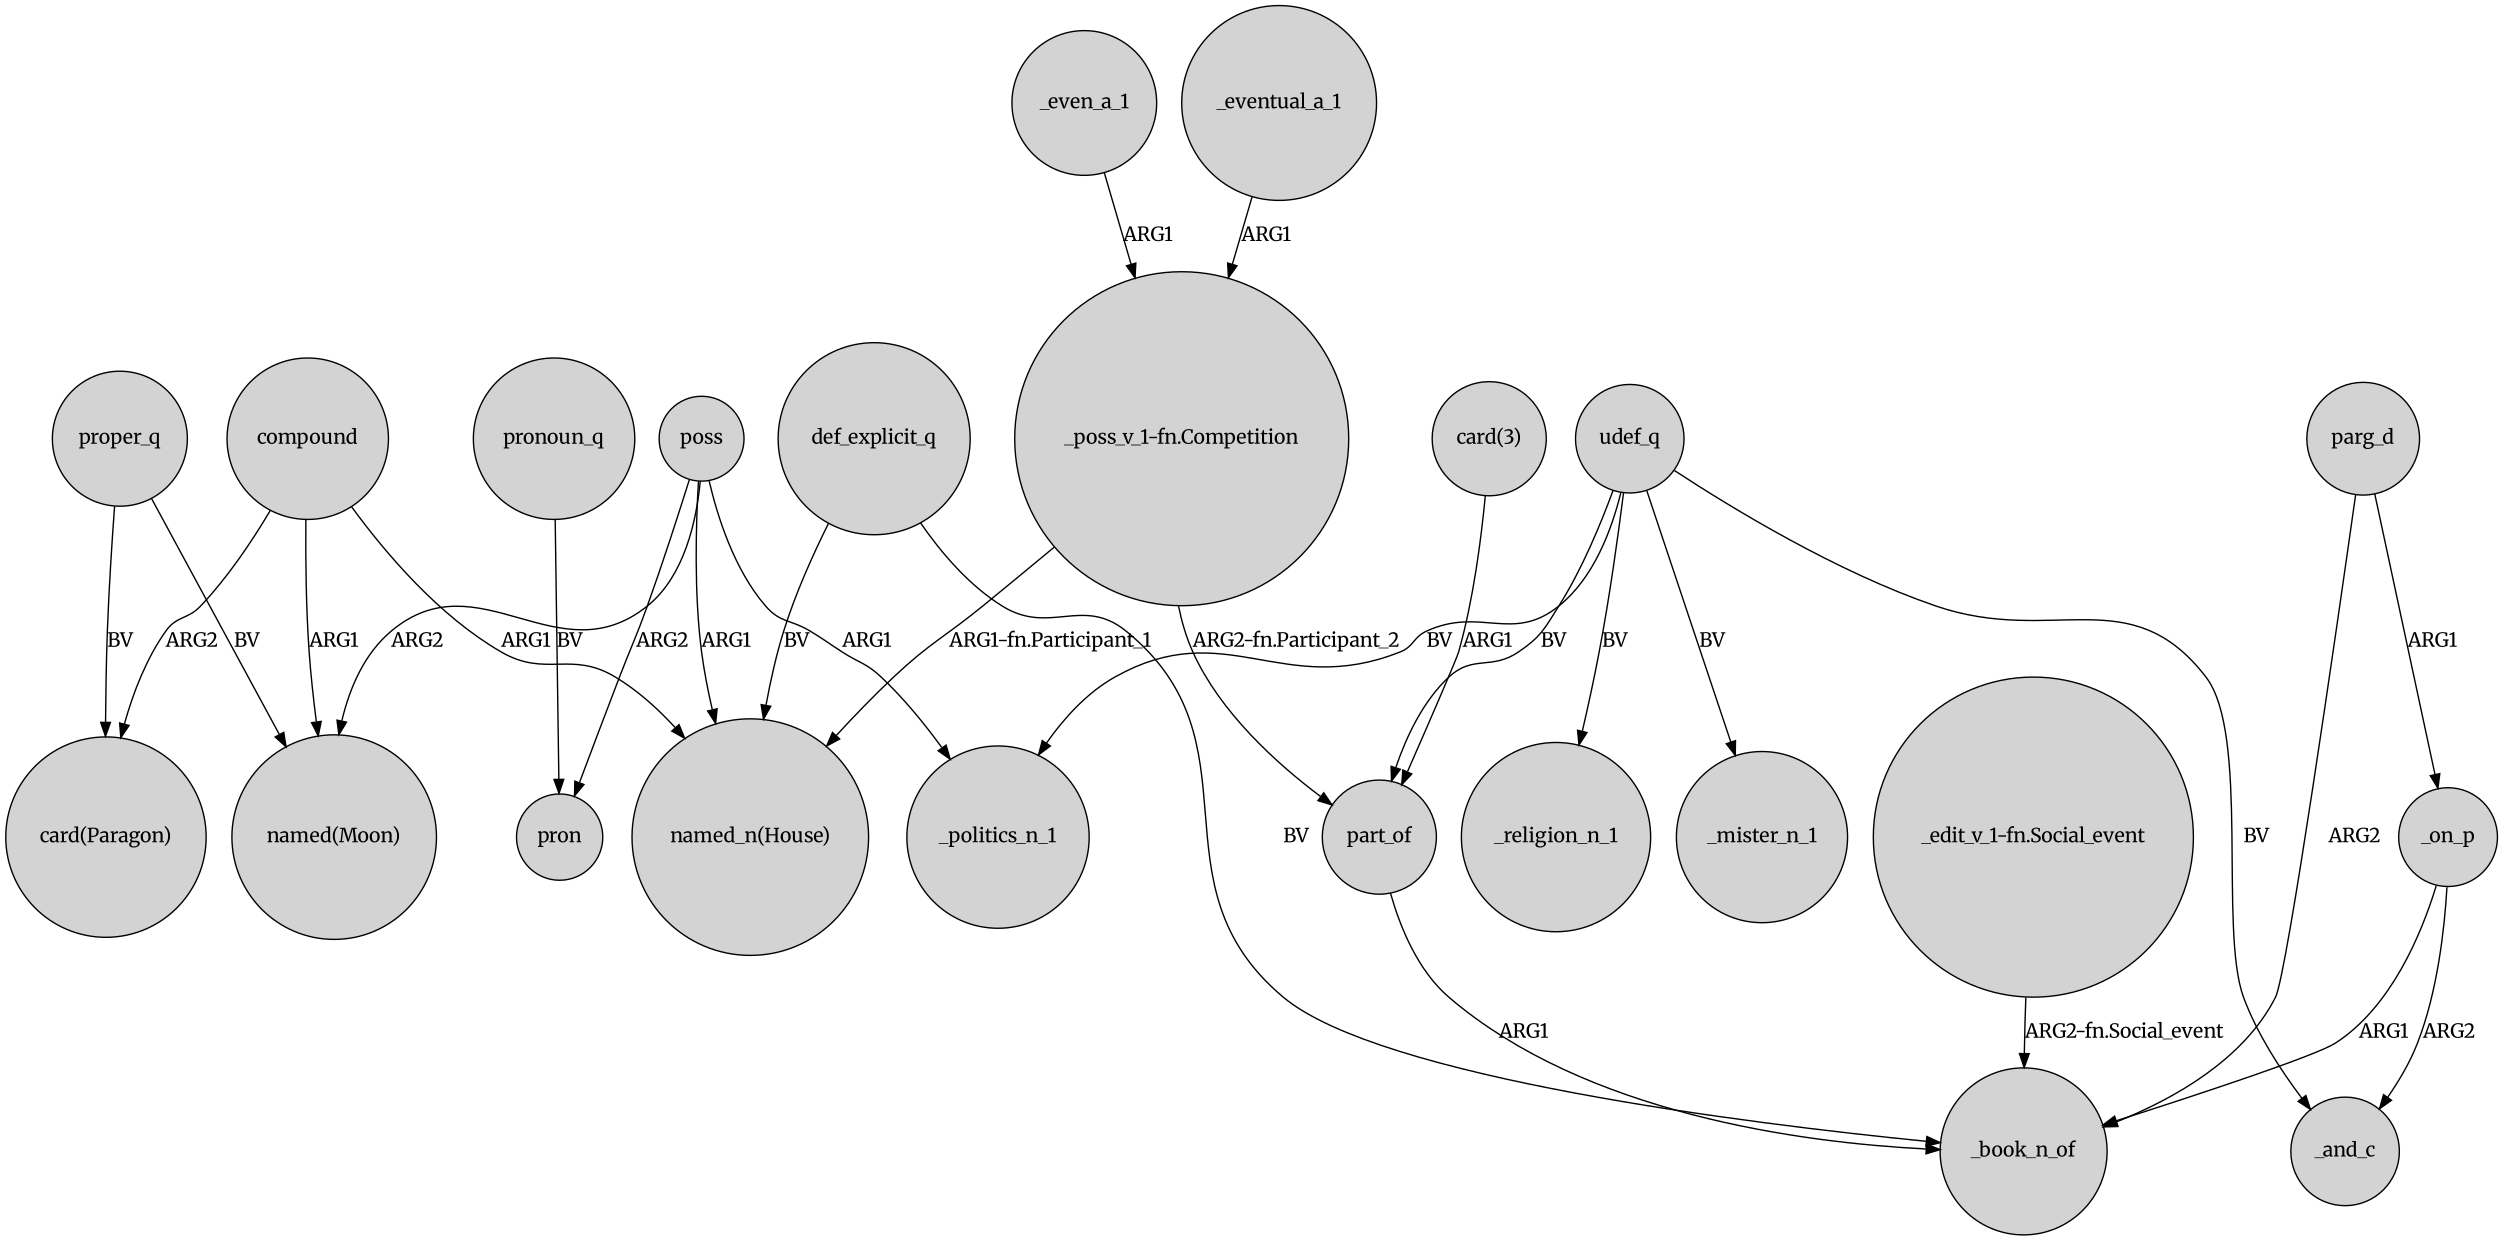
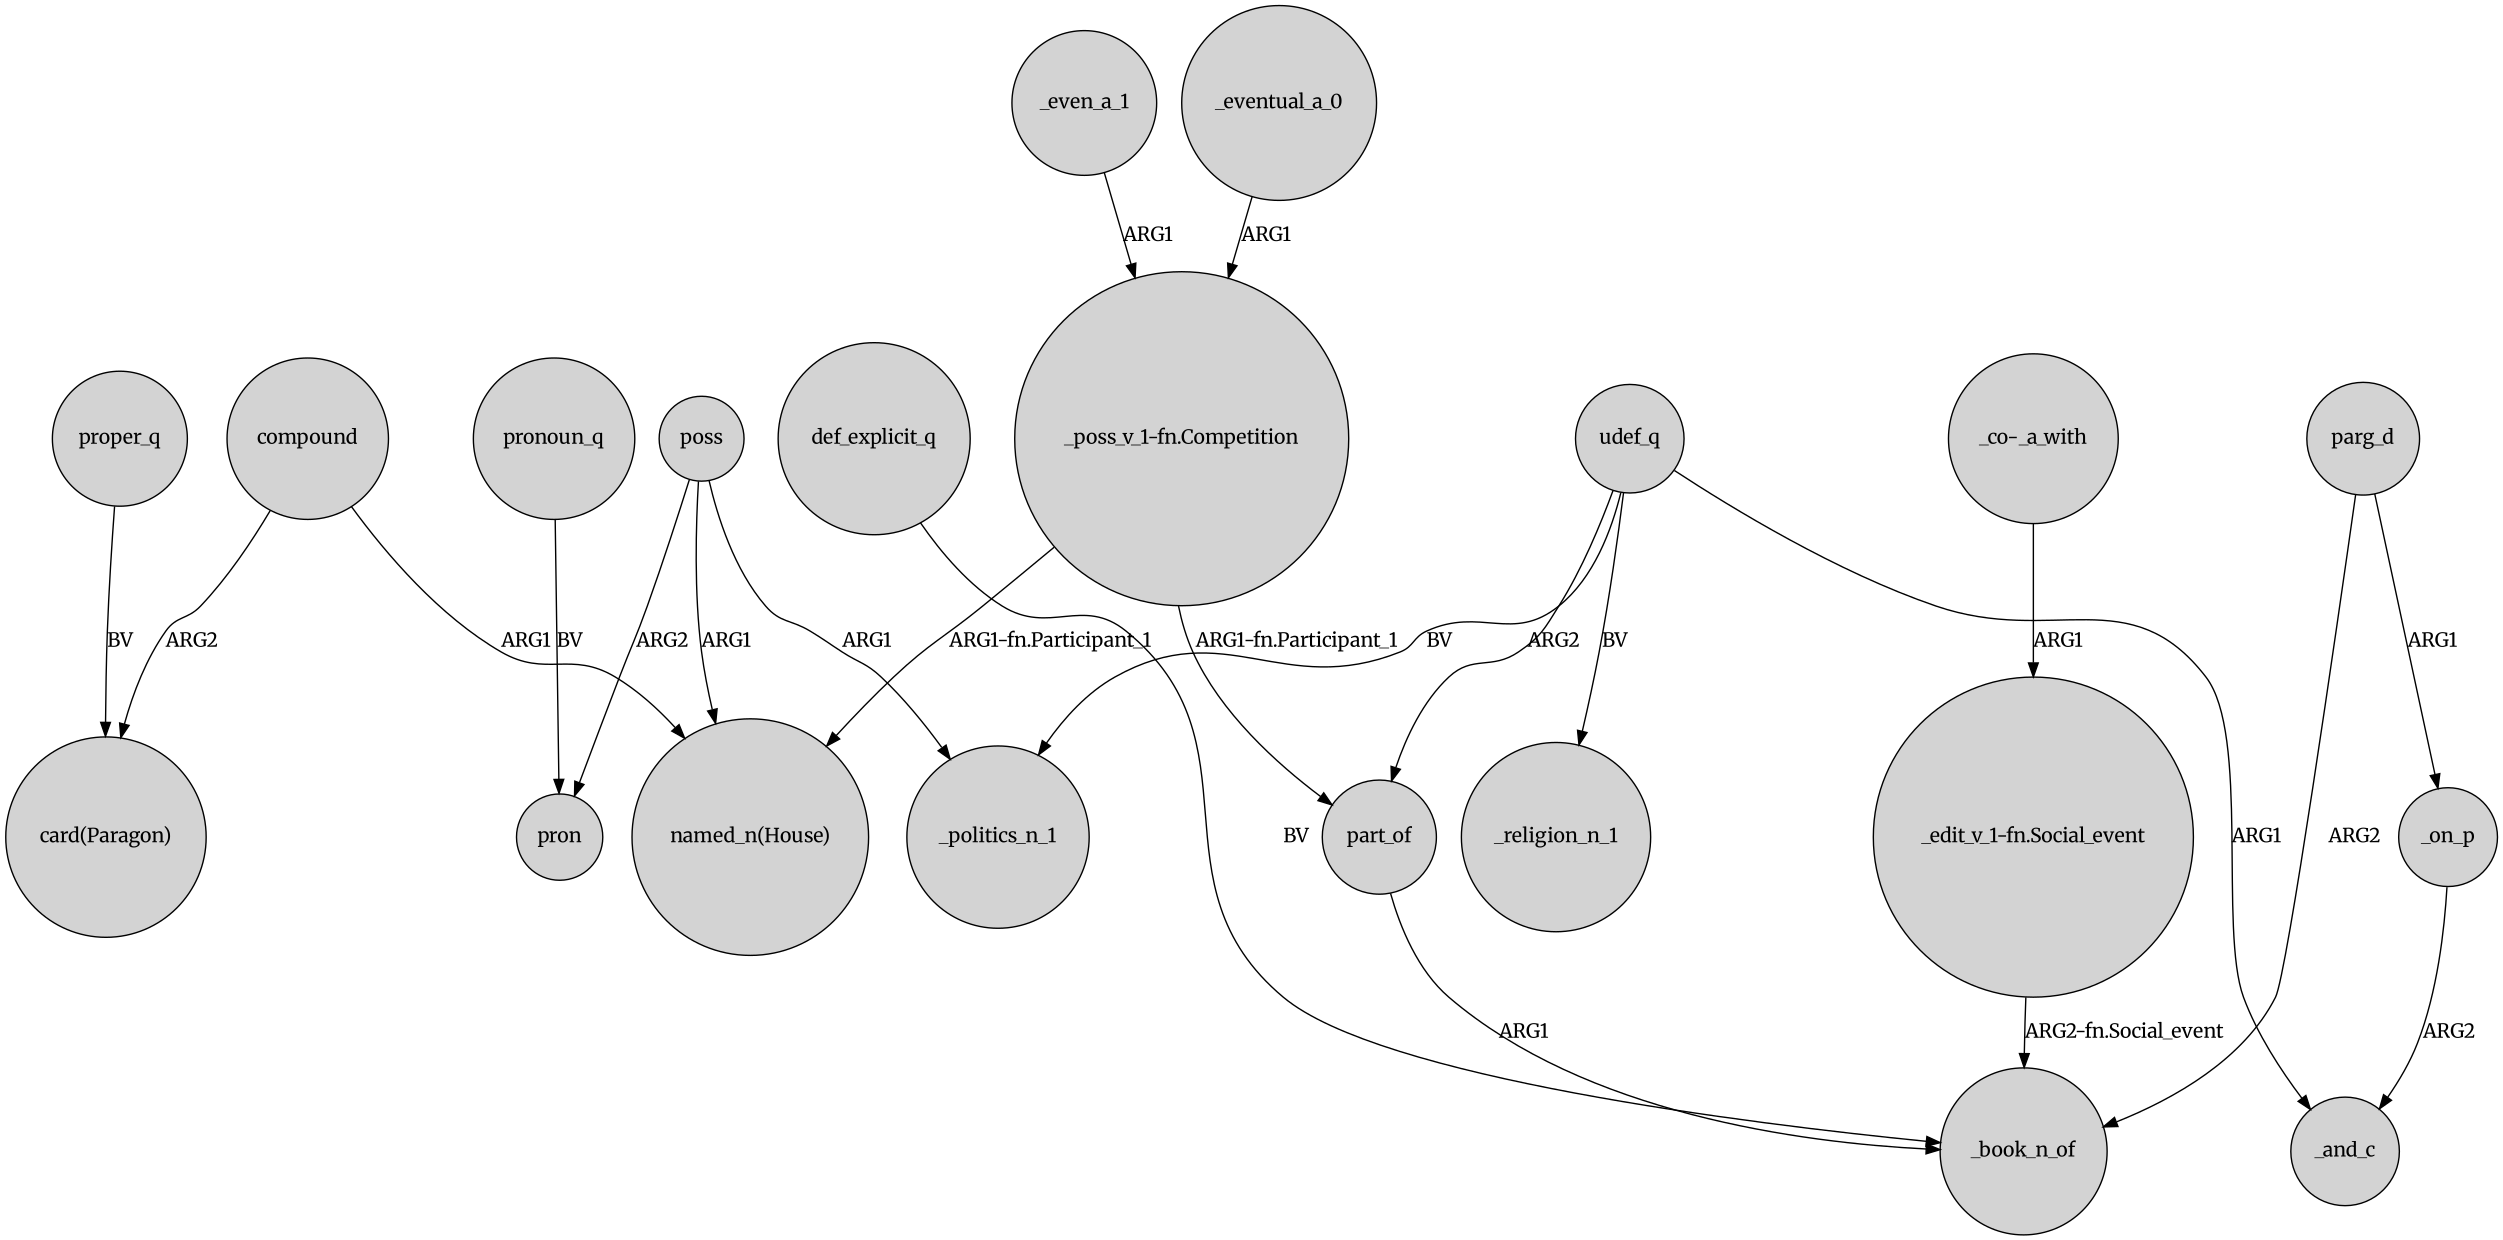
  digraph {
    fontname=Merriweather
    node [fontname=Merriweather shape=circle style=filled]
    edge [fontname=Merriweather]
    def_explicit_q
    "named_n(House)"
    _book_n_of
    part_of
    compound
-   "named(Moon)"
    n7 [label="card(Paragon)"]
    poss
    pron
    _politics_n_1
    n11 [label="_poss_v_1-fn.Competition"]
    _even_a_1
    udef_q
-   _mister_n_1
    _and_c
    _religion_n_1
    _on_p
    parg_d
    "_edit_v_1-fn.Social_event"
    proper_q
-   "card(3)"
    pronoun_q
-   _eventual_a_1
-   def_explicit_q -> "named_n(House)" [label=BV]
+   _eventual_a_1 [label=_eventual_a_0]
+   "_co-_a_with"
    def_explicit_q -> _book_n_of [label=BV]
    part_of -> _book_n_of [label=ARG1]
    compound -> "named_n(House)" [label=ARG1]
-   compound -> "named(Moon)" [label=ARG1]
    compound -> n7 [label=ARG2]
    poss -> "named_n(House)" [label=ARG1]
-   poss -> "named(Moon)" [label=ARG2]
    poss -> pron [label=ARG2]
    poss -> _politics_n_1 [label=ARG1]
    n11 -> "named_n(House)" [label="ARG1-fn.Participant_1"]
-   n11 -> part_of [label="ARG2-fn.Participant_2"]
+   n11 -> part_of [label="ARG1-fn.Participant_1"]
    _even_a_1 -> n11 [label=ARG1]
-   udef_q -> part_of [label=BV]
+   udef_q -> part_of [label=ARG2]
    udef_q -> _politics_n_1 [label=BV]
-   udef_q -> _mister_n_1 [label=BV]
-   udef_q -> _and_c [label=BV]
+   udef_q -> _and_c [label=ARG1]
    udef_q -> _religion_n_1 [label=BV]
-   _on_p -> _book_n_of [label=ARG1]
    _on_p -> _and_c [label=ARG2]
    parg_d -> _book_n_of [label=ARG2]
    parg_d -> _on_p [label=ARG1]
    "_edit_v_1-fn.Social_event" -> _book_n_of [label="ARG2-fn.Social_event"]
-   proper_q -> "named(Moon)" [label=BV]
    proper_q -> n7 [label=BV]
-   "card(3)" -> part_of [label=ARG1]
    pronoun_q -> pron [label=BV]
    _eventual_a_1 -> n11 [label=ARG1]
+   "_co-_a_with" -> "_edit_v_1-fn.Social_event" [label=ARG1]
  }
